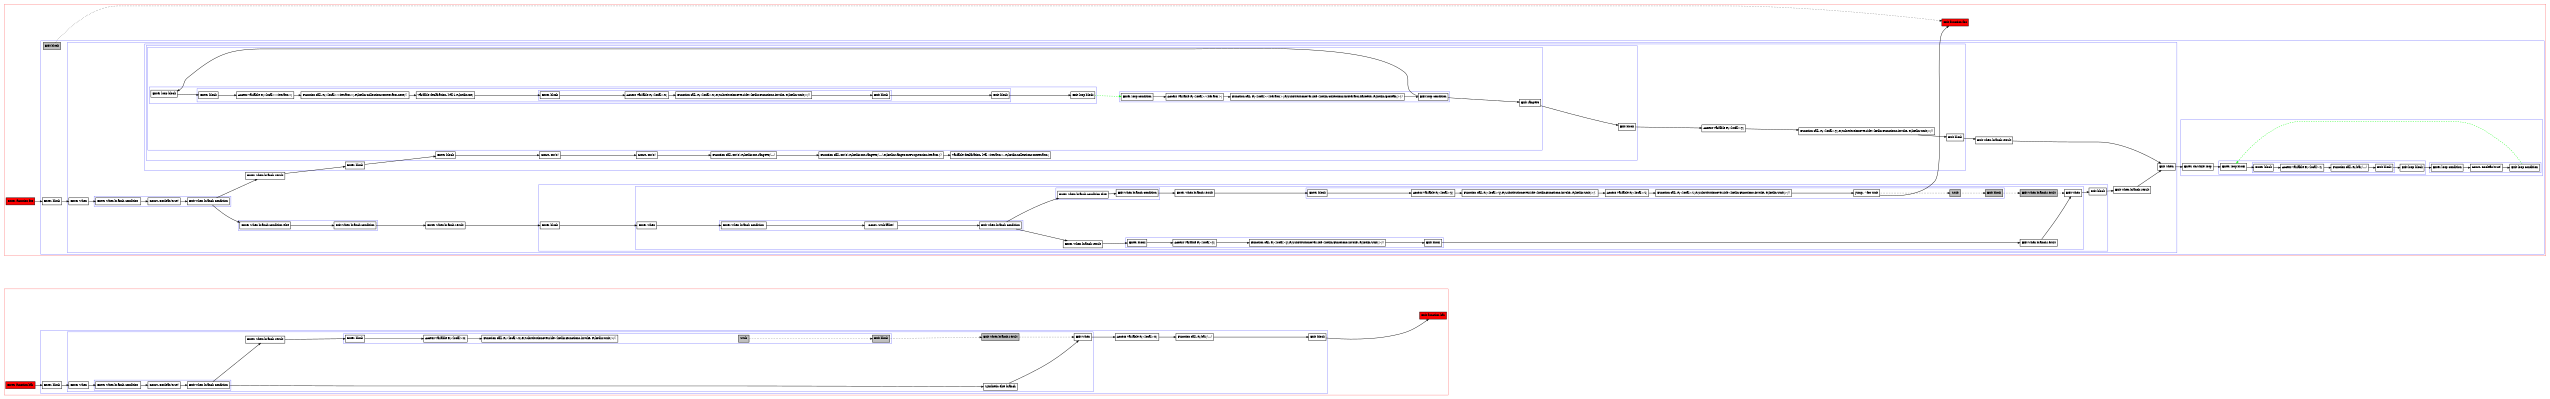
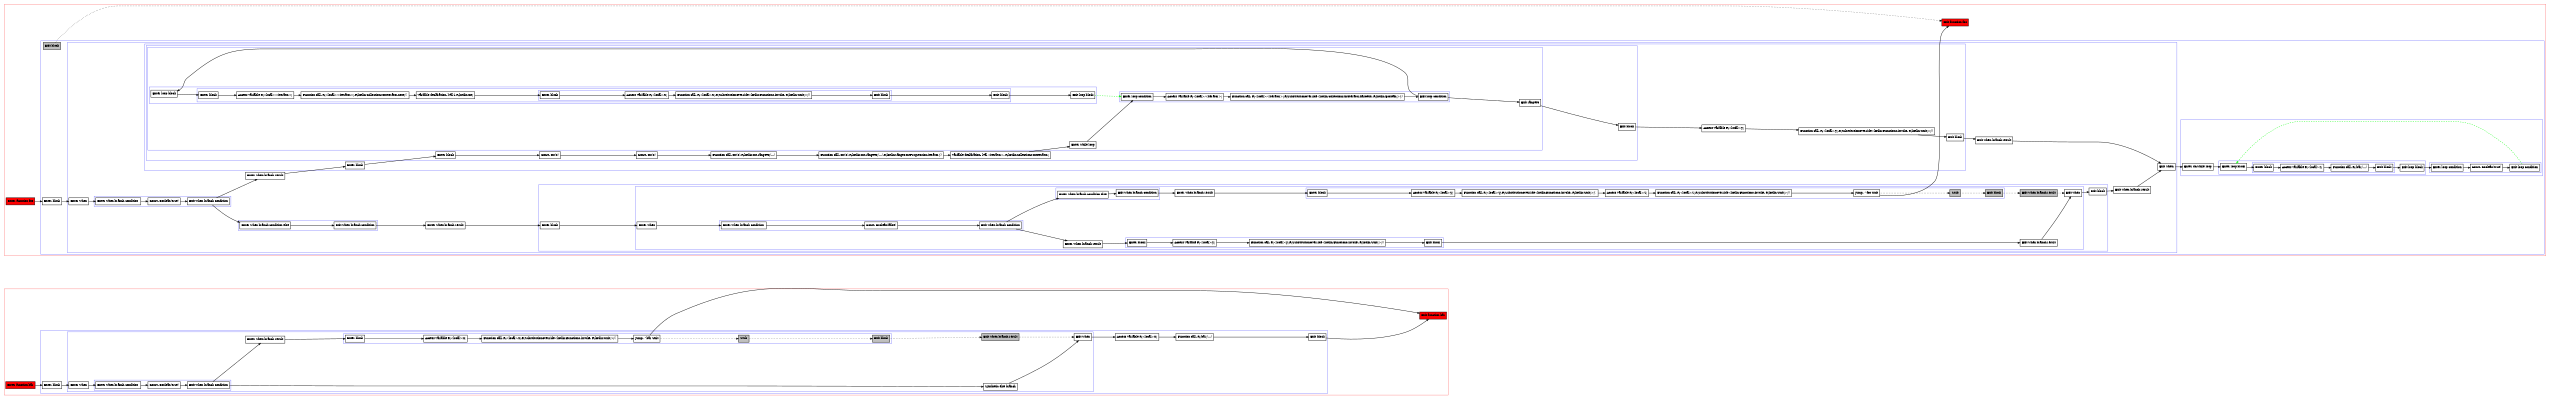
  digraph {
    nodesep=3
    rankdir=LR
    node [penwidth=2 shape=box]
    edge [penwidth=2]
    n1 [label="Enter when branch condition "]
    n2 [label="Const: Boolean(true)"]
    n3 [label="Exit when branch condition"]
    n4 [label="Enter block"]
    n5 [label="Access variable R|<local>/x|"]
    n6 [label="Function call: R|<local>/x|.R|SubstitutionOverride<kotlin/Function0.invoke: R|kotlin/Unit|>|()"]
+   n7 [label="Jump: ^bar Unit"]
    n8 [fillcolor=gray label=Stub style=filled]
    n9 [fillcolor=gray label="Exit block" style=filled]
    n10 [label="Enter when"]
    n11 [label="Synthetic else branch"]
    n12 [label="Enter when branch result"]
    n13 [fillcolor=gray label="Exit when branch result" style=filled]
    n14 [label="Exit when"]
    n15 [label="Enter block"]
    n16 [label="Access variable R|<local>/x|"]
    n17 [label="Function call: R|/bar|(...)"]
    n18 [label="Exit block"]
    n19 [fillcolor=red label="Enter function bar" style=filled]
    n20 [fillcolor=red label="Exit function bar" style=filled]
    n21 [label="Enter when branch condition "]
    n22 [label="Const: Boolean(true)"]
    n23 [label="Exit when branch condition"]
    n24 [label="Enter when branch condition else"]
    n25 [label="Exit when branch condition"]
    n26 [label="Enter when branch condition "]
-   n27 [label="Const: Stub(false)"]
+   n27 [label="Const: Boolean(false)"]
    n28 [label="Exit when branch condition"]
    n29 [label="Enter when branch condition else"]
    n30 [label="Exit when branch condition"]
    n31 [label="Enter block"]
    n32 [label="Access variable R|<local>/y|"]
    n33 [label="Function call: R|<local>/y|.R|SubstitutionOverride<kotlin/Function0.invoke: R|kotlin/Unit|>|()"]
    n34 [label="Access variable R|<local>/z|"]
    n35 [label="Function call: R|<local>/z|.R|SubstitutionOverride<kotlin/Function0.invoke: R|kotlin/Unit|>|()"]
    n36 [label="Jump: ^foo Unit"]
    n37 [fillcolor=gray label=Stub style=filled]
    n38 [fillcolor=gray label="Exit block" style=filled]
    n39 [label="Enter block"]
    n40 [label="Access variable R|<local>/y|"]
    n41 [label="Function call: R|<local>/y|.R|SubstitutionOverride<kotlin/Function0.invoke: R|kotlin/Unit|>|()"]
    n42 [label="Exit block"]
    n43 [label="Enter when"]
    n44 [label="Enter when branch result"]
    n45 [fillcolor=gray label="Exit when branch result" style=filled]
    n46 [label="Enter when branch result"]
    n47 [label="Exit when branch result"]
    n48 [label="Exit when"]
    n49 [label="Enter block"]
    n50 [label="Exit block"]
    n51 [label="Enter loop condition"]
    n52 [label="Access variable R|<local>/<iterator>|"]
    n53 [label="Function call: R|<local>/<iterator>|.R|SubstitutionOverride<kotlin/collections/IntIterator.hasNext: R|kotlin/Boolean|>|()"]
    n54 [label="Exit loop condition"]
    n55 [label="Enter block"]
    n56 [label="Access variable R|<local>/x|"]
    n57 [label="Function call: R|<local>/x|.R|SubstitutionOverride<kotlin/Function0.invoke: R|kotlin/Unit|>|()"]
    n58 [label="Exit block"]
    n59 [label="Enter block"]
    n60 [label="Access variable R|<local>/<iterator>|"]
    n61 [label="Function call: R|<local>/<iterator>|.R|kotlin/collections/IntIterator.next|()"]
    n62 [label="Variable declaration: lval i: R|kotlin/Int|"]
    n63 [label="Exit block"]
    n64 [label="Enter loop block"]
    n65 [label="Exit loop block"]
+   n66 [label="Enter while loop"]
    n67 [label="Exit rangeTo"]
    n68 [label="Enter block"]
    n69 [label="Const: Int(0)"]
    n70 [label="Const: Int(0)"]
    n71 [label="Function call: Int(0).R|kotlin/Int.rangeTo|(...)"]
    n72 [label="Function call: Int(0).R|kotlin/Int.rangeTo|(...).R|kotlin/ranges/IntProgression.iterator|()"]
    n73 [label="Variable declaration: lval <iterator>: R|kotlin/collections/IntIterator|"]
    n74 [label="Exit block"]
    n75 [label="Enter block"]
    n76 [label="Access variable R|<local>/y|"]
    n77 [label="Function call: R|<local>/y|.R|SubstitutionOverride<kotlin/Function0.invoke: R|kotlin/Unit|>|()"]
    n78 [label="Exit block"]
    n79 [label="Enter when"]
    n80 [label="Enter when branch result"]
    n81 [label="Exit when branch result"]
    n82 [label="Enter when branch result"]
    n83 [label="Exit when branch result"]
    n84 [label="Exit when"]
    n85 [label="Enter block"]
    n86 [label="Access variable R|<local>/z|"]
    n87 [label="Function call: R|/bar|(...)"]
    n88 [label="Exit block"]
    n89 [label="Enter loop block"]
    n90 [label="Exit loop block"]
    n91 [label="Enter loop condition"]
    n92 [label="Const: Boolean(true)"]
    n93 [label="Exit loop condition"]
    n94 [label="Enter do-while loop"]
    n95 [label="Enter block"]
    n96 [fillcolor=gray label="Exit block" style=filled]
    n97 [fillcolor=red label="Enter function foo" style=filled]
    n98 [fillcolor=red label="Exit function foo" style=filled]
    subgraph cluster_1 {
      color=red
      n19
      n20
      subgraph cluster_2 {
        color=blue
        n15
        n16
        n17
        n18
        subgraph cluster_3 {
          color=blue
          n10
          n11
          n12
          n13
          n14
          subgraph cluster_4 {
            color=blue
            n1
            n2
            n3
          }
          subgraph cluster_5 {
            color=blue
            n4
            n5
            n6
+           n7
            n8
            n9
          }
        }
      }
    }
    subgraph cluster_6 {
      color=red
      n97
      n98
      subgraph cluster_7 {
        color=blue
        n95
        n96
        subgraph cluster_8 {
          color=blue
          n79
          n80
          n81
          n82
          n83
          n84
          subgraph cluster_9 {
            color=blue
            n21
            n22
            n23
          }
          subgraph cluster_10 {
            color=blue
            n24
            n25
          }
          subgraph cluster_11 {
            color=blue
            n49
            n50
            subgraph cluster_12 {
              color=blue
              n43
              n44
              n45
              n46
              n47
              n48
              subgraph cluster_13 {
                color=blue
                n26
                n27
                n28
              }
              subgraph cluster_14 {
                color=blue
                n29
                n30
              }
              subgraph cluster_15 {
                color=blue
                n31
                n32
                n33
                n34
                n35
                n36
                n37
                n38
              }
              subgraph cluster_16 {
                color=blue
                n39
                n40
                n41
                n42
              }
            }
          }
          subgraph cluster_17 {
            color=blue
            n75
            n76
            n77
            n78
            subgraph cluster_18 {
              color=blue
              n68
              n69
              n70
              n71
              n72
              n73
              n74
              subgraph cluster_19 {
                color=blue
+               n66
                n67
                subgraph cluster_20 {
                  color=blue
                  n51
                  n52
                  n53
                  n54
                }
                subgraph cluster_21 {
                  color=blue
                  n64
                  n65
                  subgraph cluster_22 {
                    color=blue
                    n59
                    n60
                    n61
                    n62
                    n63
                    subgraph cluster_23 {
                      color=blue
                      n55
                      n56
                      n57
                      n58
                    }
                  }
                }
              }
            }
          }
        }
        subgraph cluster_24 {
          color=blue
          n94
          subgraph cluster_25 {
            color=blue
            n89
            n90
            subgraph cluster_26 {
              color=blue
              n85
              n86
              n87
              n88
            }
          }
          subgraph cluster_27 {
            color=blue
            n91
            n92
            n93
          }
        }
      }
    }
    n1 -> n2
    n2 -> n3
    n3 -> n11
    n3 -> n12
    n4 -> n5
    n5 -> n6
+   n6 -> n7
+   n7 -> n8 [style=dotted]
+   n7 -> n20
    n8 -> n9 [style=dotted]
    n9 -> n13 [style=dotted]
    n10 -> n1
    n11 -> n14
    n12 -> n4
    n13 -> n14 [style=dotted]
    n14 -> n16
    n15 -> n10
    n16 -> n17
    n17 -> n18
    n18 -> n20
    n19 -> n15
    n21 -> n22
    n22 -> n23
    n23 -> n24
    n23 -> n82
    n24 -> n25
    n25 -> n80
    n26 -> n27
    n27 -> n28
    n28 -> n29
    n28 -> n46
    n29 -> n30
    n30 -> n44
    n31 -> n32
    n32 -> n33
    n33 -> n34
    n34 -> n35
    n35 -> n36
    n36 -> n37 [style=dotted]
    n36 -> n98
    n37 -> n38 [style=dotted]
    n38 -> n45 [style=dotted]
    n39 -> n40
    n40 -> n41
    n41 -> n42
    n42 -> n47
    n43 -> n26
    n44 -> n31
    n45 -> n48 [style=dotted]
    n46 -> n39
    n47 -> n48
    n48 -> n50
    n49 -> n43
    n50 -> n81
    n51 -> n52
    n52 -> n53
    n53 -> n54
    n54 -> n64
    n54 -> n67
    n55 -> n56
    n56 -> n57
    n57 -> n58
    n58 -> n63
    n59 -> n60
    n60 -> n61
    n61 -> n62
    n62 -> n55
    n63 -> n65
    n64 -> n59
    n65 -> n51 [color=green style=dashed]
+   n66 -> n51
    n67 -> n74
    n68 -> n69
    n69 -> n70
    n70 -> n71
    n71 -> n72
    n72 -> n73
+   n73 -> n66
    n74 -> n76
    n75 -> n68
    n76 -> n77
    n77 -> n78
    n78 -> n83
    n79 -> n21
    n80 -> n49
    n81 -> n84
    n82 -> n75
    n83 -> n84
    n84 -> n94
    n85 -> n86
    n86 -> n87
    n87 -> n88
    n88 -> n90
    n89 -> n85
    n90 -> n91
    n91 -> n92
    n92 -> n93
    n93 -> n89 [color=green style=dashed]
    n94 -> n89
    n95 -> n79
    n96 -> n98 [style=dotted]
    n97 -> n95
  }
